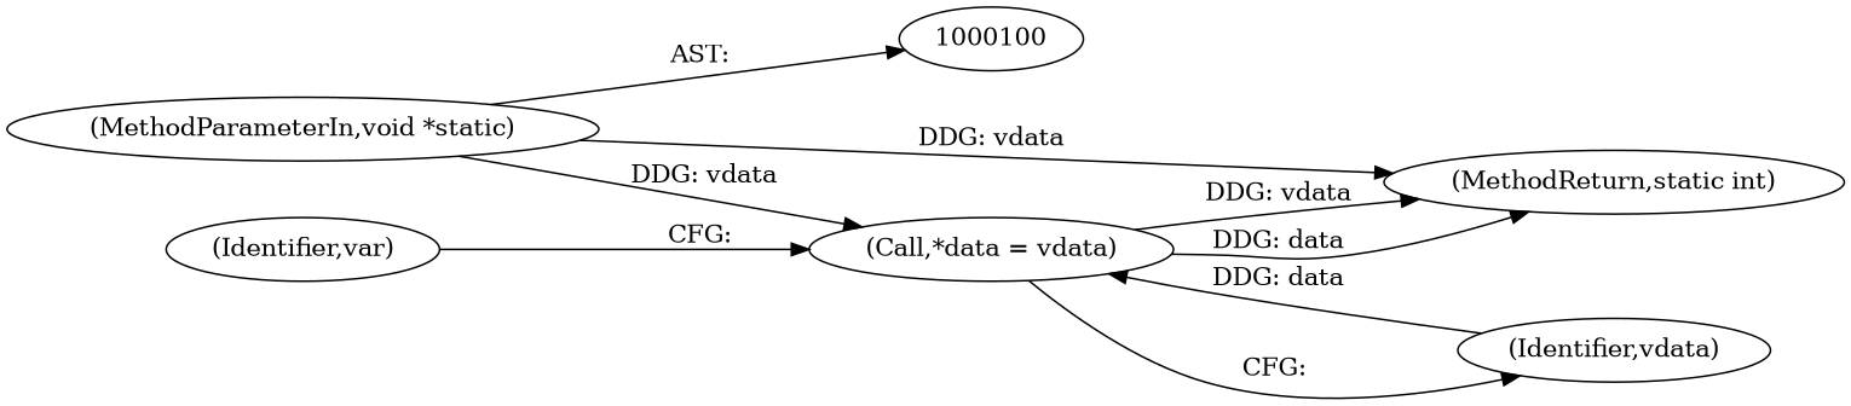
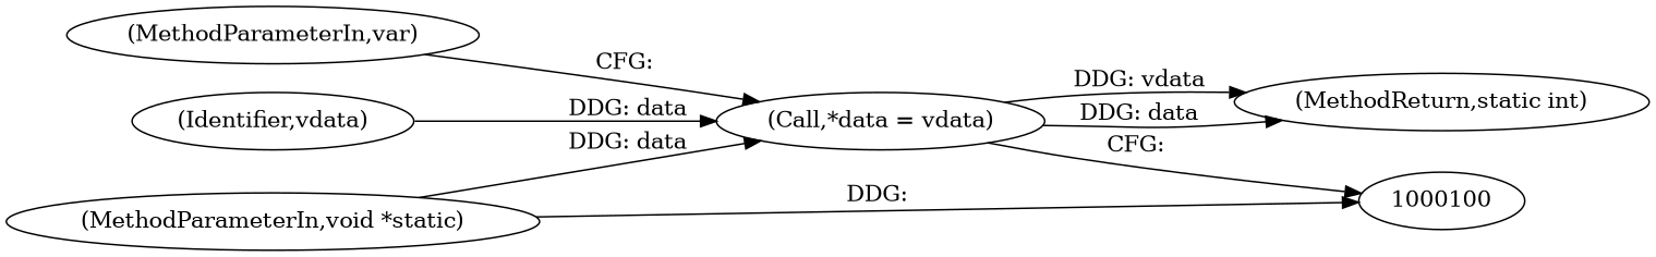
  digraph {
    rankdir=LR
    n1 [label="(MethodParameterIn,void *static)"]
    n2 [label="(Call,*data = vdata)"]
    n3 [label="(MethodReturn,static int)"]
    1000100
    n5 [label="(Identifier,vdata)"]
-   n6 [label="(Identifier,var)"]
-   n1 -> n2 [label="DDG: vdata"]
-   n1 -> n3 [label="DDG: vdata"]
-   n1 -> 1000100 [label="AST: "]
+   n6 [label="(MethodParameterIn,var)"]
+   n1 -> n2 [label="DDG: data"]
+   n1 -> 1000100 [label="DDG: "]
    n2 -> n3 [label="DDG: vdata"]
    n2 -> n3 [label="DDG: data"]
-   n2 -> n5 [label="CFG: "]
+   n2 -> 1000100 [label="CFG: "]
    n5 -> n2 [label="DDG: data"]
    n6 -> n2 [label="CFG: "]
  }
